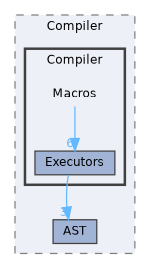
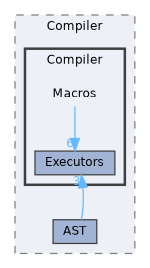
  digraph {
    compound=true
    node [fontname=Helvetica fontsize=10 shape=box color=grey25 fillcolor="#a2b4d6" style=filled]
    edge [color=steelblue1 fontcolor=steelblue1 fontname=Helvetica fontsize=10 labeldistance=1.5 labelfontname=Helvetica labelfontsize=10]
    n1 [height=0.2 label=Macros shape=plaintext width=0.4 color="" fillcolor="" style=""]
    n2 [height=0.2 label=Executors width=0.4]
    n3 [height=0.2 label=AST width=0.4]
    subgraph cluster_1 {
      bgcolor="#edf0f7"
      fontname=Helvetica
      fontsize=10
      label=Compiler
      pencolor=grey50
      style="filled,dashed"
      n3
      subgraph cluster_2 {
        bgcolor="#edf0f7"
        fontname=Helvetica
        fontsize=10
        label=Compiler
        pencolor=grey25
        style="filled,bold"
        n1
        n2
      }
    }
    n1 -> n2 [headlabel=6]
-   n2 -> n3 [headlabel=3]
+   n3 -> n2 [headlabel=3]
  }
